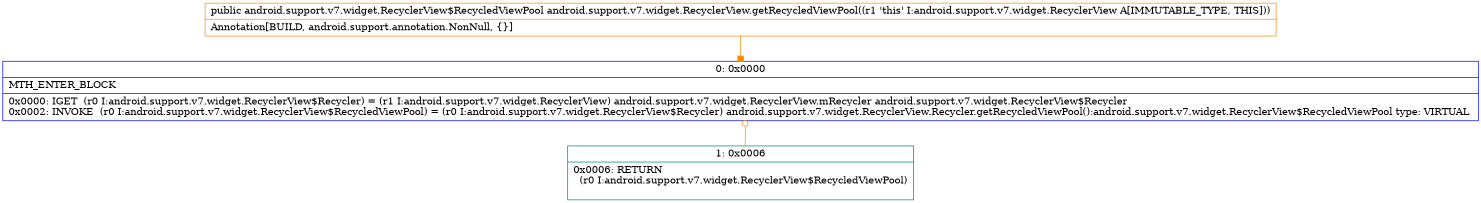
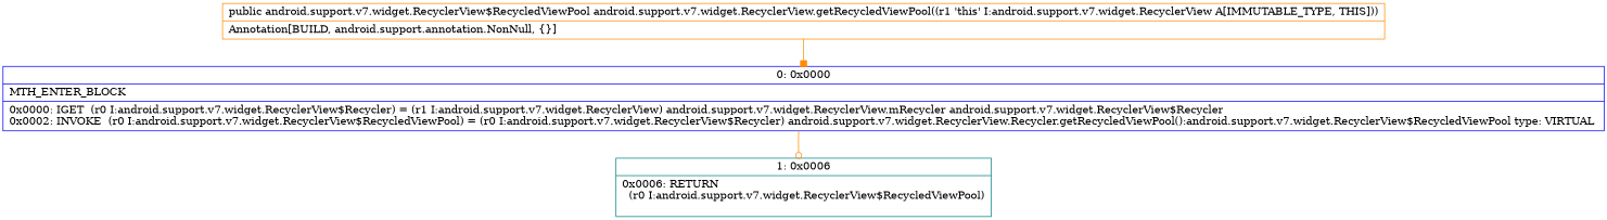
  digraph {
    node [shape=record]
    edge [color=darkorange]
    n1 [label="{0\:\ 0x0000|MTH_ENTER_BLOCK\l|0x0000: IGET  (r0 I:android.support.v7.widget.RecyclerView$Recycler) = (r1 I:android.support.v7.widget.RecyclerView) android.support.v7.widget.RecyclerView.mRecycler android.support.v7.widget.RecyclerView$Recycler \l0x0002: INVOKE  (r0 I:android.support.v7.widget.RecyclerView$RecycledViewPool) = (r0 I:android.support.v7.widget.RecyclerView$Recycler) android.support.v7.widget.RecyclerView.Recycler.getRecycledViewPool():android.support.v7.widget.RecyclerView$RecycledViewPool type: VIRTUAL \l}" color=blue]
    n2 [label="{1\:\ 0x0006|0x0006: RETURN  \l  (r0 I:android.support.v7.widget.RecyclerView$RecycledViewPool)\l \l}" color=teal]
    n3 [label="{public android.support.v7.widget.RecyclerView$RecycledViewPool android.support.v7.widget.RecyclerView.getRecycledViewPool((r1 'this' I:android.support.v7.widget.RecyclerView A[IMMUTABLE_TYPE, THIS]))  | Annotation[BUILD, android.support.annotation.NonNull, \{\}]\l}" color=darkorange]
-   n2 -> n1 [arrowhead=odot]
+   n1 -> n2 [arrowhead=odot]
    n3 -> n1 [arrowhead=box]
  }
